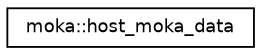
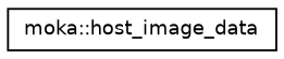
  digraph {
    rankdir=TB
-   n1 [color=black fillcolor=white fontname=Helvetica fontsize=10 height=0.2 label="moka::host_moka_data" shape=record style=filled width=0.4]
+   n1 [color=black fillcolor=white fontname=Helvetica fontsize=10 height=0.2 label="moka::host_image_data" shape=record style=filled width=0.4]
  }
